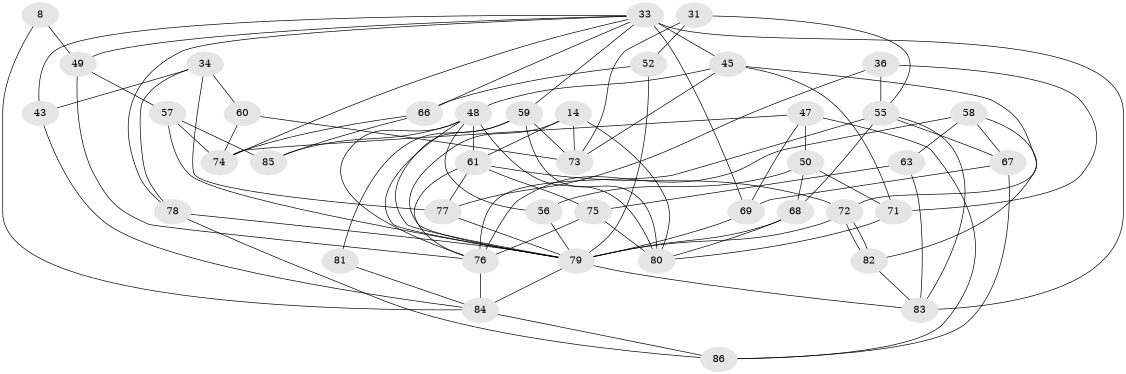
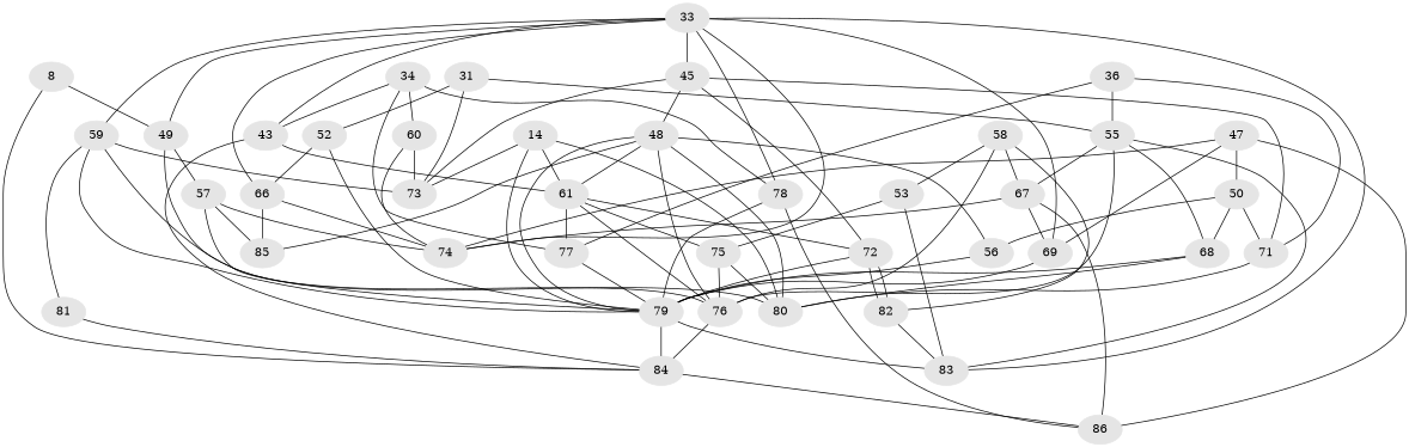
  graph {
    node [color=gray90 style=filled]
    n1 [label=8]
    49
    84 [super="+18+30"]
    76 [super="+37+64"]
    57
    86
    61 [super="+54"]
    77
    72
    75 [super="+5"]
    14
    73 [super="+53"]
    79 [super="+29+19+44"]
    80 [super="+39"]
-   63 [super="+17"]
+   63 [super="+17" label=53]
    83 [super="+26"]
    55 [super="+41"]
    36
    71
    69 [super="+38"]
    31
    52
    66 [super="+62"]
    68 [super="+51"]
    67 [super="+21"]
    33 [super="+15+23"]
    43 [super="+42"]
    45 [super="+28+35"]
    59
    74 [super="+70"]
    78
    48 [super="+11"]
    81
    85 [super="+9"]
    34
    60 [super="+22"]
    56
    82
    47 [super="+25"]
    50 [super="+40"]
    58
    n1 -- 49
    n1 -- 84
    49 -- 76
    49 -- 57
    84 -- 86 [weight=2]
    76 -- 84 [weight=2]
    57 -- 79
    57 -- 74
    57 -- 85
    61 -- 76
    61 -- 77
    61 -- 72
    61 -- 75
    77 -- 79
    72 -- 79
    72 -- 82
    72 -- 82
    75 -- 76 [weight=2]
    75 -- 80
    14 -- 61
    14 -- 73 [weight=2]
    14 -- 79
    14 -- 80
    79 -- 84 [weight=2]
    79 -- 83 [weight=2]
    63 -- 75
    63 -- 83
    55 -- 76 [weight=3]
    55 -- 83
    55 -- 68 [weight=2]
    55 -- 67
    36 -- 77
    36 -- 55
    36 -- 71
    71 -- 80
    69 -- 79 [weight=4]
    31 -- 73
    31 -- 55
    31 -- 52
    52 -- 79
    52 -- 66 [weight=2]
    66 -- 74
    66 -- 85
    68 -- 79
    68 -- 80
    67 -- 86
    67 -- 69
+   67 -- 74
    33 -- 49
    33 -- 83 [weight=2]
    33 -- 69 [weight=2]
    33 -- 66
    33 -- 43
    33 -- 45 [weight=3]
    33 -- 59
    33 -- 74
    33 -- 78
    43 -- 84
+   43 -- 61
    45 -- 72
    45 -- 73
    45 -- 71 [weight=2]
    45 -- 48 [weight=2]
    59 -- 73
    59 -- 79
    59 -- 80
    59 -- 81
    78 -- 86
    78 -- 79
    48 -- 76
    48 -- 61 [weight=2]
    48 -- 79
    48 -- 80 [weight=2]
    48 -- 85
    48 -- 56
    81 -- 84
    34 -- 77
    34 -- 43
    34 -- 78
    34 -- 60 [weight=2]
    60 -- 73
    60 -- 74
    56 -- 79
    82 -- 83
    47 -- 86 [weight=2]
    47 -- 69
    47 -- 74 [weight=2]
    47 -- 50 [weight=2]
    50 -- 71
    50 -- 68 [weight=2]
    50 -- 56
    58 -- 76
    58 -- 63
    58 -- 67
    58 -- 82
  }
